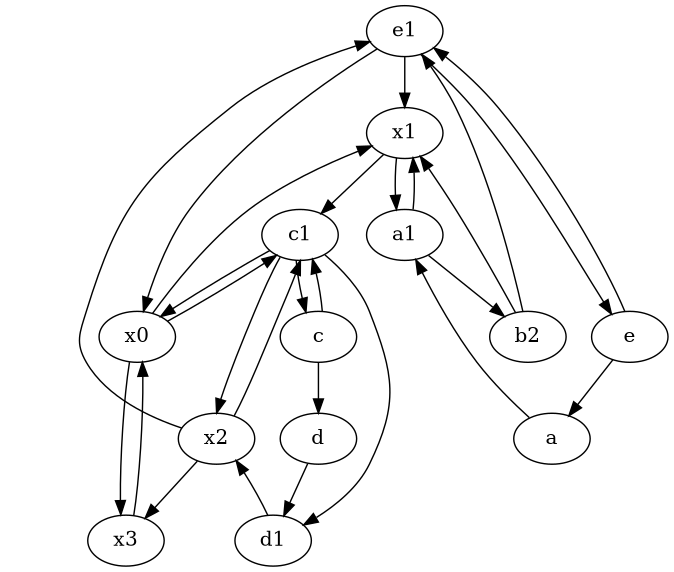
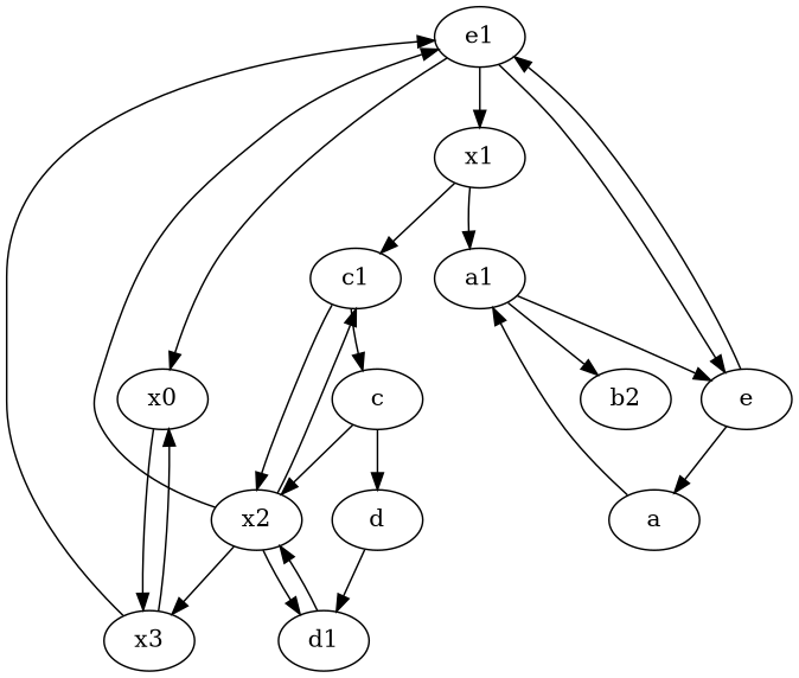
  digraph {
    e1
    x1
    e
    x0
    a1
    c1
    x2
    d1
    x3
    a
    n11 [label=b2]
    d
    c
    e1 -> x1
    e1 -> e
    e1 -> x0
    x1 -> a1
    x1 -> c1
    e -> e1
    e -> a
-   x0 -> x1
-   x0 -> c1
    x0 -> x3
-   a1 -> x1
+   a1 -> e
    a1 -> n11
-   c1 -> x0
    c1 -> x2
    c1 -> c
    x2 -> e1
    x2 -> c1
-   c1 -> d1
+   x2 -> d1
    x2 -> x3
    d1 -> x2
-   n11 -> e1
+   x3 -> e1
    x3 -> x0
    a -> a1
-   n11 -> x1
    d -> d1
-   c -> c1
+   c -> x2
    c -> d
  }
